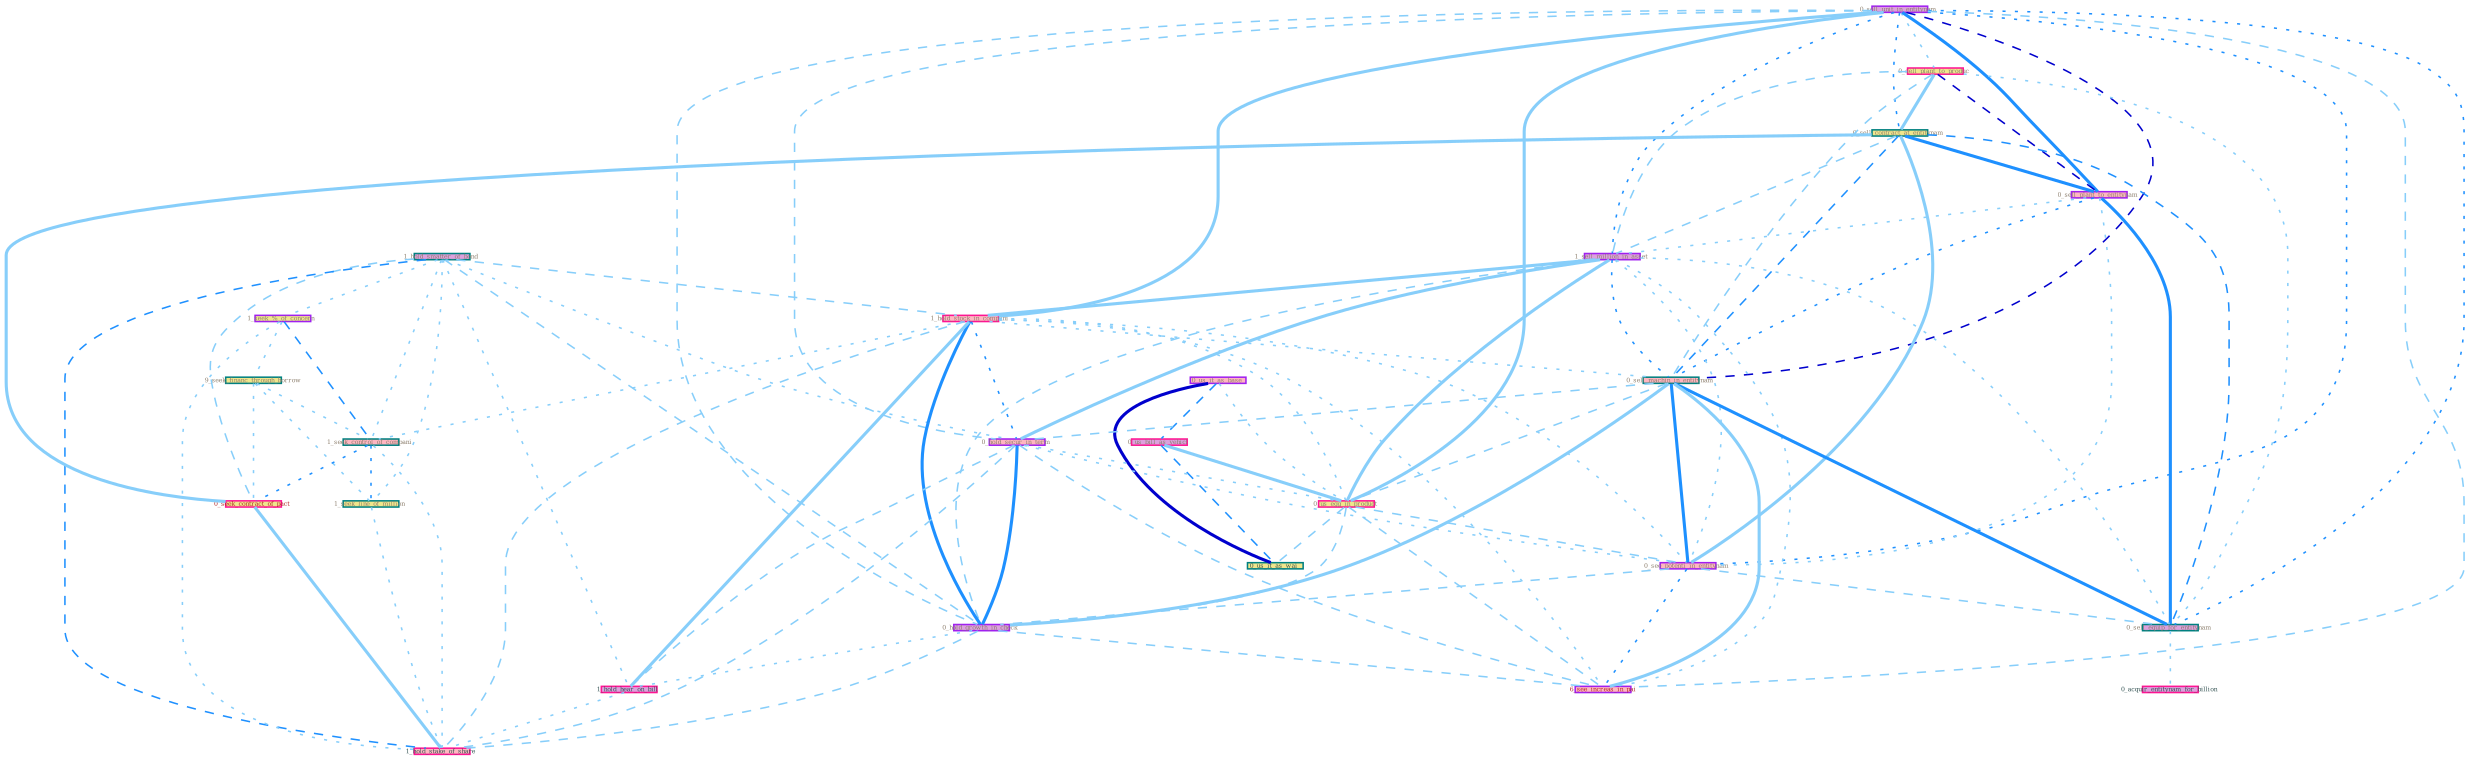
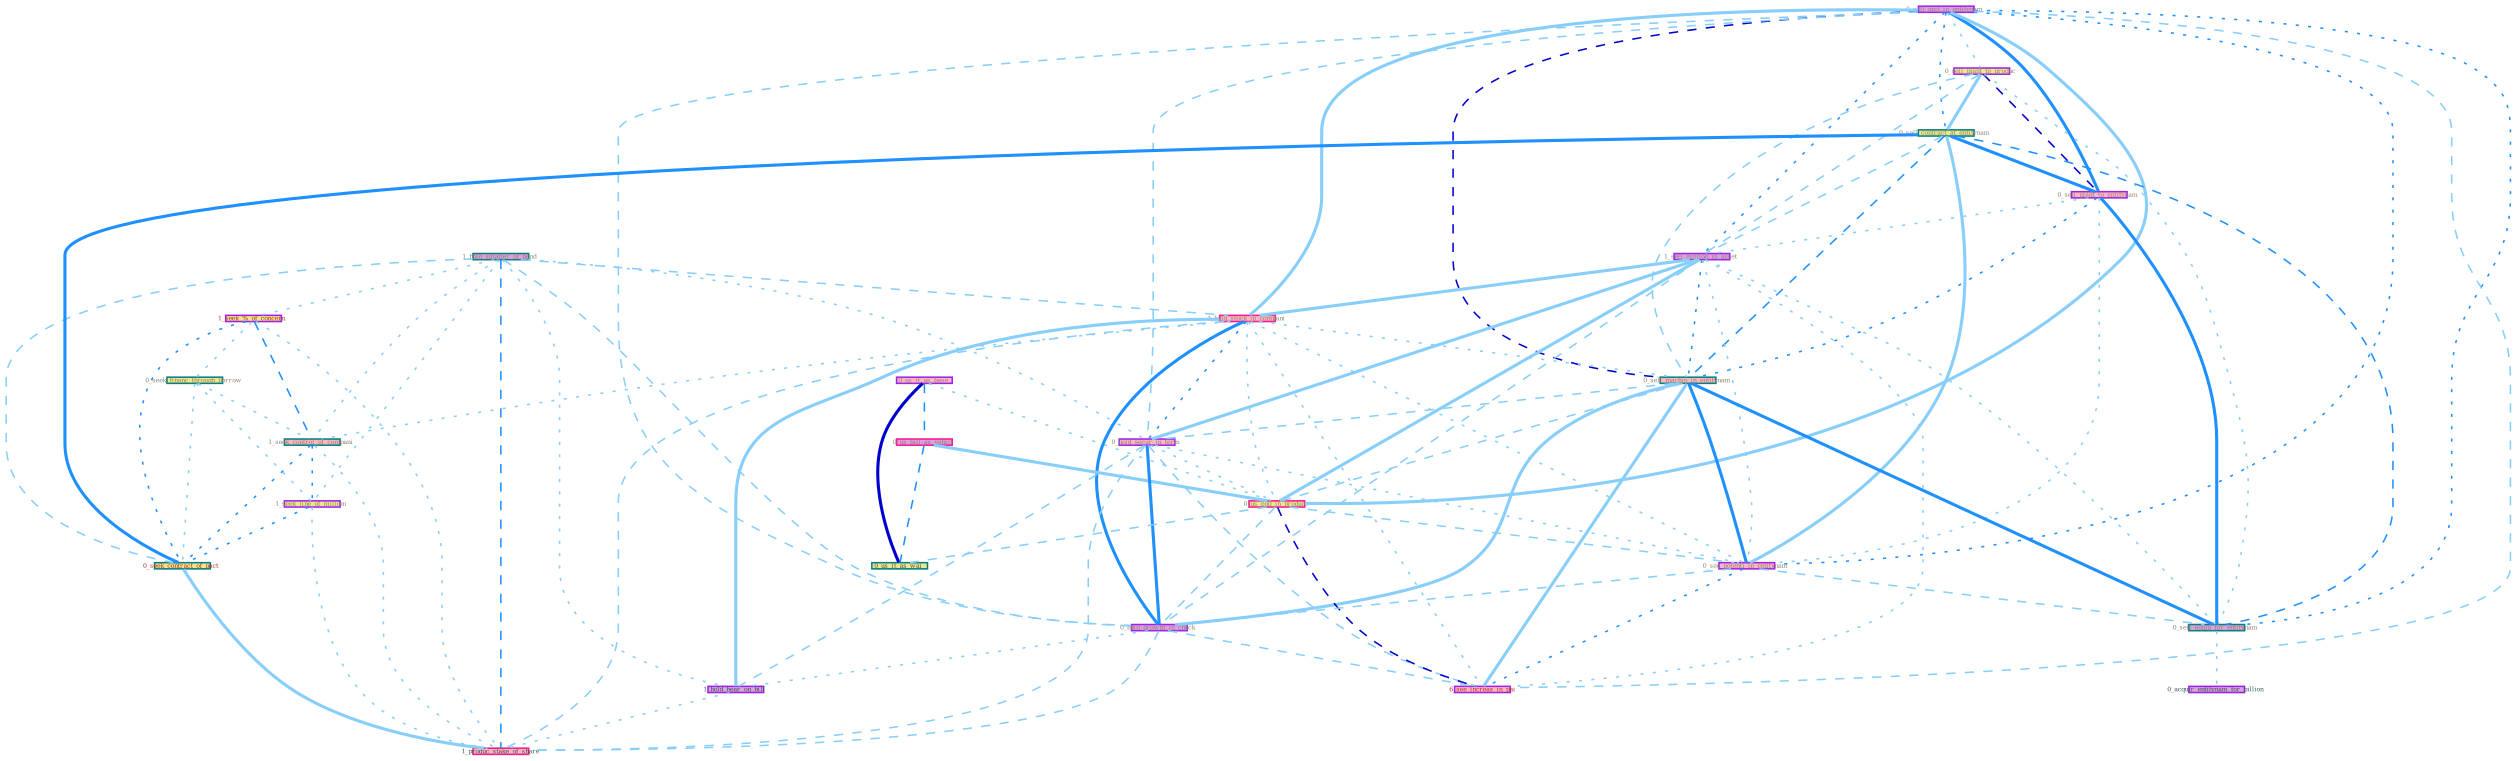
  graph {
    node [color=purple fillcolor=lightpink fixedsize=true fontcolor="#8b7d6b" fontsize=4 shape=polygon style=filled]
    edge [color="#87cefa" style=dotted w=1]
    "1_hold_smatter_of_bond " [color=teal fillcolor=plum height=.06 width=.5]
    "0_sell_unit_in_entitynam " [fillcolor=plum height=.06 width=.5]
    "0_us_it_as_base " [height=.06 width=.5]
-   "0_sell_plant_to_produc " [color=deeppink fillcolor=khaki height=.06 width=.5]
+   "0_sell_plant_to_produc " [fillcolor=khaki height=.06 width=.5]
    "0_sell_contract_at_entitynam " [color=teal fillcolor=khaki height=.06 width=.5]
    "0_sell_plant_to_entitynam " [height=.06 width=.5]
-   "1_seek_%_of_concern " [fillcolor=khaki height=.06 width=.5]
-   "0_seek_financ_through_borrow " [color=teal fillcolor=khaki height=.06 width=.5 label="9_seek_financ_through_borrow"]
+   "1_seek_%_of_concern " [fillcolor=khaki fontcolor="#b22222" height=.06 width=.5]
+   "0_seek_financ_through_borrow " [color=teal fillcolor=khaki height=.06 width=.5]
    "1_sell_million_in_asset " [fillcolor=plum height=.06 width=.5]
    "1_hold_stock_in_compani " [color=deeppink height=.06 width=.5]
    "1_seek_control_of_compani " [color=teal height=.06 width=.5]
    "0_sell_machin_in_entitynam " [color=teal height=.06 width=.5]
    "0_us_bill_as_vehicl " [color=deeppink fillcolor=plum height=.06 width=.5]
    "0_hold_secur_in_term " [height=.06 width=.5]
    "0_us_egg_in_product " [color=deeppink fillcolor=khaki height=.06 width=.5]
    "0_see_potenti_in_entitynam " [height=.06 width=.5]
-   "1_seek_line_of_million " [color=teal fillcolor=khaki height=.06 width=.5]
+   "1_seek_line_of_million " [fillcolor=khaki height=.06 width=.5]
    "0_hold_growth_in_check " [fillcolor=plum height=.06 width=.5]
    "0_sell_equip_for_entitynam " [color=teal fillcolor=plum height=.06 width=.5]
-   "0_seek_contract_of_pact " [color=deeppink fillcolor=khaki fontcolor="#b22222" height=.06 width=.5]
+   "0_seek_contract_of_pact " [color=teal fillcolor=khaki fontcolor="#b22222" height=.06 width=.5]
    n21 [fontcolor="#b22222" height=.06 label="6_see_increas_in_pai" width=.5]
-   "1_hold_hear_on_bill " [color=deeppink fillcolor=plum fontcolor="#2f4f4f" height=.06 width=.5]
-   "1_hold_stake_of_share " [color=deeppink fontcolor="#2f4f4f" height=.06 width=.5]
+   "1_hold_hear_on_bill " [fillcolor=plum fontcolor="#2f4f4f" height=.06 width=.5]
+   "1_hold_stake_of_share " [color=deeppink fontcolor="#2f4f4f" height=.06 width=.5 label="1_produc_stake_of_share"]
    "0_us_it_as_wai " [color=teal fillcolor=khaki fontcolor="#2f4f4f" height=.06 width=.5]
-   "0_acquir_entitynam_for_billion " [color=deeppink fillcolor=plum fontcolor="#2f4f4f" height=.06 width=.5]
+   "0_acquir_entitynam_for_billion " [fillcolor=plum fontcolor="#2f4f4f" height=.06 width=.5]
    subgraph sub_1 {
      "1_hold_smatter_of_bond "
      "0_sell_unit_in_entitynam "
      "0_us_it_as_base "
      "0_sell_plant_to_produc "
      "0_sell_contract_at_entitynam "
      "0_sell_plant_to_entitynam "
      "1_seek_%_of_concern "
      "0_seek_financ_through_borrow "
      "1_sell_million_in_asset "
      "1_hold_stock_in_compani "
      "1_seek_control_of_compani "
      "0_sell_machin_in_entitynam "
      "0_us_bill_as_vehicl "
      "0_hold_secur_in_term "
      "0_us_egg_in_product "
      "0_see_potenti_in_entitynam "
      "1_seek_line_of_million "
      "0_hold_growth_in_check "
      "0_sell_equip_for_entitynam "
    }
    subgraph sub_2 {
      "0_seek_contract_of_pact "
      n21
    }
    "1_hold_smatter_of_bond " -- "1_seek_%_of_concern "
    "1_hold_smatter_of_bond " -- "1_hold_stock_in_compani " [style=dashed]
    "1_hold_smatter_of_bond " -- "1_seek_control_of_compani "
    "1_hold_smatter_of_bond " -- "0_hold_secur_in_term "
    "1_hold_smatter_of_bond " -- "1_seek_line_of_million "
    "1_hold_smatter_of_bond " -- "0_hold_growth_in_check " [style=dashed]
    "1_hold_smatter_of_bond " -- "0_seek_contract_of_pact " [style=dashed]
    "1_hold_smatter_of_bond " -- "1_hold_hear_on_bill "
    "1_hold_smatter_of_bond " -- "1_hold_stake_of_share " [color="#1e90ff" style=dashed w=2]
    "0_sell_unit_in_entitynam " -- "0_sell_plant_to_produc "
    "0_sell_unit_in_entitynam " -- "0_sell_contract_at_entitynam " [color="#1e90ff" w=2]
    "0_sell_unit_in_entitynam " -- "0_sell_plant_to_entitynam " [color="#1e90ff" style=bold w=2]
    "0_sell_unit_in_entitynam " -- "1_sell_million_in_asset " [color="#1e90ff" w=2]
    "0_sell_unit_in_entitynam " -- "1_hold_stock_in_compani " [style=bold]
    "0_sell_unit_in_entitynam " -- "0_sell_machin_in_entitynam " [color="#0000cd" style=dashed w=3]
    "0_sell_unit_in_entitynam " -- "0_hold_secur_in_term " [style=dashed]
    "0_sell_unit_in_entitynam " -- "0_us_egg_in_product " [style=bold]
    "0_sell_unit_in_entitynam " -- "0_see_potenti_in_entitynam " [color="#1e90ff" w=2]
    "0_sell_unit_in_entitynam " -- "0_hold_growth_in_check " [style=dashed]
    "0_sell_unit_in_entitynam " -- "0_sell_equip_for_entitynam " [color="#1e90ff" w=2]
    "0_sell_unit_in_entitynam " -- n21 [style=dashed]
    "0_us_it_as_base " -- "0_us_bill_as_vehicl " [color="#1e90ff" style=dashed w=2]
    "0_us_it_as_base " -- "0_us_egg_in_product "
    "0_us_it_as_base " -- "0_us_it_as_wai " [color="#0000cd" style=bold w=3]
    "0_sell_plant_to_produc " -- "0_sell_contract_at_entitynam " [style=bold]
    "0_sell_plant_to_produc " -- "0_sell_plant_to_entitynam " [color="#0000cd" style=dashed w=3]
    "0_sell_plant_to_produc " -- "1_sell_million_in_asset " [style=dashed]
    "0_sell_plant_to_produc " -- "0_sell_machin_in_entitynam " [style=dashed]
    "0_sell_plant_to_produc " -- "0_sell_equip_for_entitynam "
    "0_sell_contract_at_entitynam " -- "0_sell_plant_to_entitynam " [color="#1e90ff" style=bold w=2]
    "0_sell_contract_at_entitynam " -- "1_sell_million_in_asset " [style=dashed]
    "0_sell_contract_at_entitynam " -- "0_sell_machin_in_entitynam " [color="#1e90ff" style=dashed w=2]
    "0_sell_contract_at_entitynam " -- "0_see_potenti_in_entitynam " [style=bold]
    "0_sell_contract_at_entitynam " -- "0_sell_equip_for_entitynam " [color="#1e90ff" style=dashed w=2]
-   "0_sell_contract_at_entitynam " -- "0_seek_contract_of_pact " [style=bold]
+   "0_sell_contract_at_entitynam " -- "0_seek_contract_of_pact " [color="#1e90ff" style=bold]
    "0_sell_plant_to_entitynam " -- "1_sell_million_in_asset "
    "0_sell_plant_to_entitynam " -- "0_sell_machin_in_entitynam " [color="#1e90ff" w=2]
    "0_sell_plant_to_entitynam " -- "0_see_potenti_in_entitynam "
    "0_sell_plant_to_entitynam " -- "0_sell_equip_for_entitynam " [color="#1e90ff" style=bold w=2]
    "1_seek_%_of_concern " -- "0_seek_financ_through_borrow "
    "1_seek_%_of_concern " -- "1_seek_control_of_compani " [color="#1e90ff" style=dashed w=2]
+   "1_seek_%_of_concern " -- "0_seek_contract_of_pact " [color="#1e90ff" w=2]
    "1_seek_%_of_concern " -- "1_hold_stake_of_share "
    "0_seek_financ_through_borrow " -- "1_seek_control_of_compani "
    "0_seek_financ_through_borrow " -- "1_seek_line_of_million "
    "0_seek_financ_through_borrow " -- "0_seek_contract_of_pact "
    "1_sell_million_in_asset " -- "1_hold_stock_in_compani " [style=bold]
    "1_sell_million_in_asset " -- "0_sell_machin_in_entitynam " [color="#1e90ff" w=2]
    "1_sell_million_in_asset " -- "0_hold_secur_in_term " [style=bold]
    "1_sell_million_in_asset " -- "0_us_egg_in_product " [style=bold]
    "1_sell_million_in_asset " -- "0_see_potenti_in_entitynam "
    "1_sell_million_in_asset " -- "0_hold_growth_in_check " [style=dashed]
    "1_sell_million_in_asset " -- "0_sell_equip_for_entitynam "
    "1_sell_million_in_asset " -- n21
    "1_hold_stock_in_compani " -- "1_seek_control_of_compani "
    "1_hold_stock_in_compani " -- "0_sell_machin_in_entitynam "
    "1_hold_stock_in_compani " -- "0_hold_secur_in_term " [color="#1e90ff" w=2]
    "1_hold_stock_in_compani " -- "0_us_egg_in_product "
    "1_hold_stock_in_compani " -- "0_see_potenti_in_entitynam "
    "1_hold_stock_in_compani " -- "0_hold_growth_in_check " [color="#1e90ff" style=bold w=2]
    "1_hold_stock_in_compani " -- n21
    "1_hold_stock_in_compani " -- "1_hold_hear_on_bill " [style=bold]
    "1_hold_stock_in_compani " -- "1_hold_stake_of_share " [style=dashed]
    "1_seek_control_of_compani " -- "1_seek_line_of_million " [color="#1e90ff" w=2]
    "1_seek_control_of_compani " -- "0_seek_contract_of_pact " [color="#1e90ff" w=2]
    "1_seek_control_of_compani " -- "1_hold_stake_of_share "
    "0_sell_machin_in_entitynam " -- "0_hold_secur_in_term " [style=dashed]
    "0_sell_machin_in_entitynam " -- "0_us_egg_in_product " [style=dashed]
    "0_sell_machin_in_entitynam " -- "0_see_potenti_in_entitynam " [color="#1e90ff" style=bold w=2]
    "0_sell_machin_in_entitynam " -- "0_hold_growth_in_check " [style=bold]
    "0_sell_machin_in_entitynam " -- "0_sell_equip_for_entitynam " [color="#1e90ff" style=bold w=2]
    "0_sell_machin_in_entitynam " -- n21 [style=bold]
    "0_us_bill_as_vehicl " -- "0_us_egg_in_product " [style=bold]
    "0_us_bill_as_vehicl " -- "0_us_it_as_wai " [color="#1e90ff" style=dashed w=2]
    "0_hold_secur_in_term " -- "0_us_egg_in_product "
    "0_hold_secur_in_term " -- "0_see_potenti_in_entitynam "
    "0_hold_secur_in_term " -- "0_hold_growth_in_check " [color="#1e90ff" style=bold w=2]
    "0_hold_secur_in_term " -- n21 [style=dashed]
    "0_hold_secur_in_term " -- "1_hold_hear_on_bill " [style=dashed]
    "0_hold_secur_in_term " -- "1_hold_stake_of_share " [style=dashed]
    "0_us_egg_in_product " -- "0_see_potenti_in_entitynam " [style=dashed]
    "0_us_egg_in_product " -- "0_hold_growth_in_check " [style=dashed]
-   "0_us_egg_in_product " -- n21 [style=dashed]
+   "0_us_egg_in_product " -- n21 [color="#0000cd" style=dashed]
    "0_us_egg_in_product " -- "0_us_it_as_wai " [style=dashed]
    "0_see_potenti_in_entitynam " -- "0_hold_growth_in_check " [style=dashed]
    "0_see_potenti_in_entitynam " -- "0_sell_equip_for_entitynam " [style=dashed]
    "0_see_potenti_in_entitynam " -- n21 [color="#1e90ff" w=2]
+   "1_seek_line_of_million " -- "0_seek_contract_of_pact " [color="#1e90ff" w=2]
    "1_seek_line_of_million " -- "1_hold_stake_of_share "
    "0_hold_growth_in_check " -- n21 [style=dashed]
    "0_hold_growth_in_check " -- "1_hold_hear_on_bill "
    "0_hold_growth_in_check " -- "1_hold_stake_of_share " [style=dashed]
    "0_sell_equip_for_entitynam " -- "0_acquir_entitynam_for_billion "
    "0_seek_contract_of_pact " -- "1_hold_stake_of_share " [style=bold]
    "1_hold_hear_on_bill " -- "1_hold_stake_of_share "
  }
